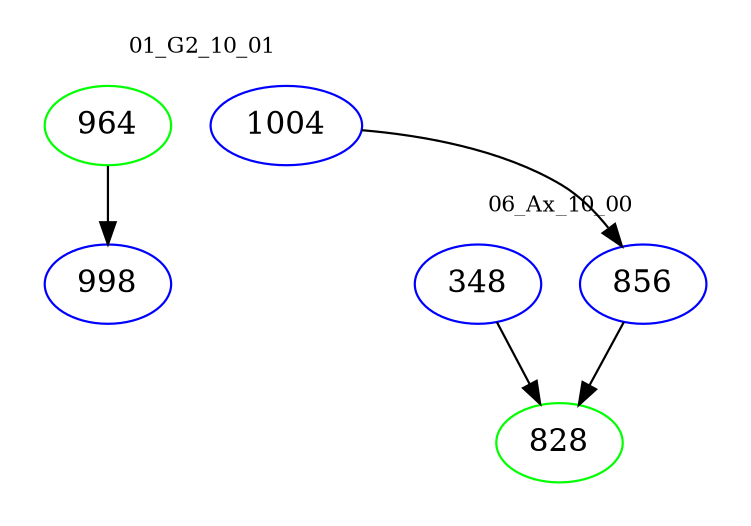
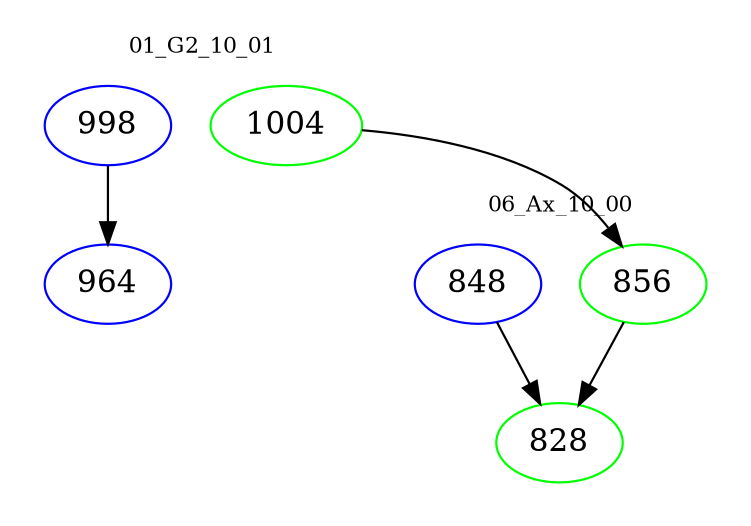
  digraph {
    node [color=blue]
    edge [color=black]
-   n1 [label=856]
+   n1 [color=green label=856]
    n2 [color=green label=828]
-   n3 [label=348]
-   n4 [label=1004]
-   n5 [color=green label=964]
+   n3 [label=848]
+   n4 [color=green label=1004]
+   n5 [label=964]
    n6 [label=998]
    subgraph cluster_1 {
      color=white
      fontsize=10
      label="06_Ax_10_00"
      n1
      n2
      n3
    }
    subgraph cluster_2 {
      color=white
      fontsize=10
      label="01_G2_10_01"
      n4
      n5
      n6
    }
    n1 -> n2
    n3 -> n2
    n4 -> n1
-   n5 -> n6
+   n6 -> n5
  }
